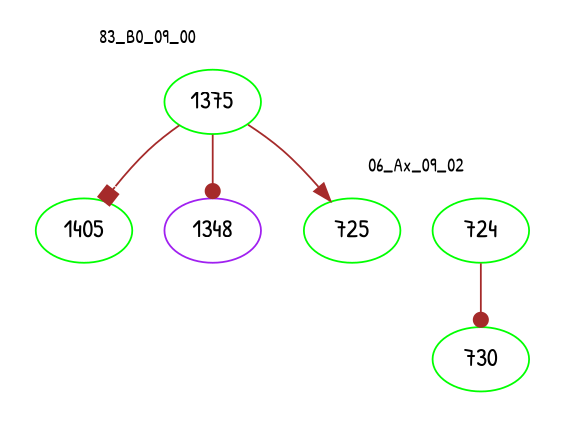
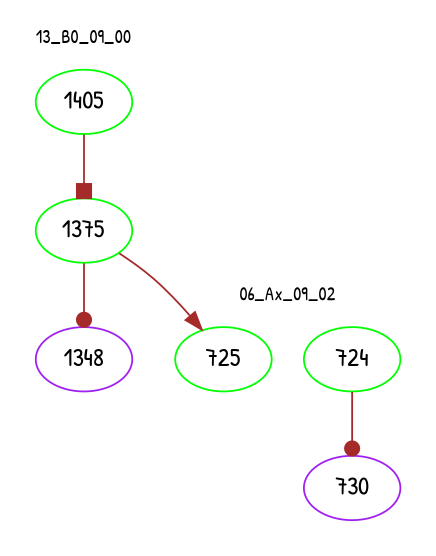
  digraph {
    fontname="Patrick Hand"
    node [color=green fontname="Patrick Hand"]
    edge [arrowhead=dot color=brown fontname="Patrick Hand"]
    n1 [label=724]
    n2 [label=725]
-   n3 [label=730]
+   n3 [color=purple label=730]
    n4 [label=1375]
    n5 [label=1405]
    n6 [color=purple label=1348]
    subgraph cluster_1 {
      color=white
      fontsize=10
      label="06_Ax_09_02"
      n1
      n2
      n3
    }
    subgraph cluster_2 {
      color=white
      fontsize=10
-     label="83_B0_09_00"
+     label="13_B0_09_00"
      n4
      n5
      n6
    }
    n1 -> n3
    n4 -> n2 [arrowhead=normal]
-   n4 -> n5 [arrowhead=box]
+   n5 -> n4 [arrowhead=box]
    n4 -> n6
  }
